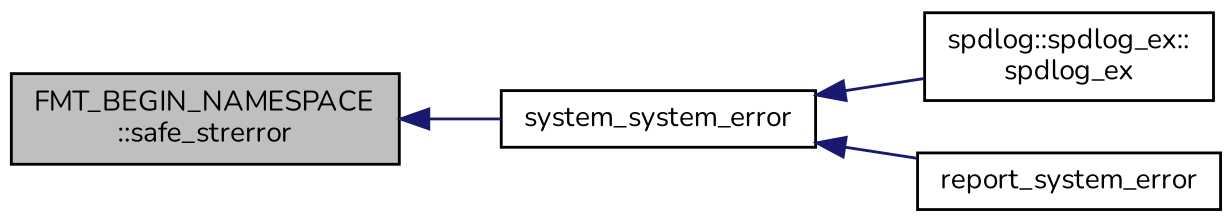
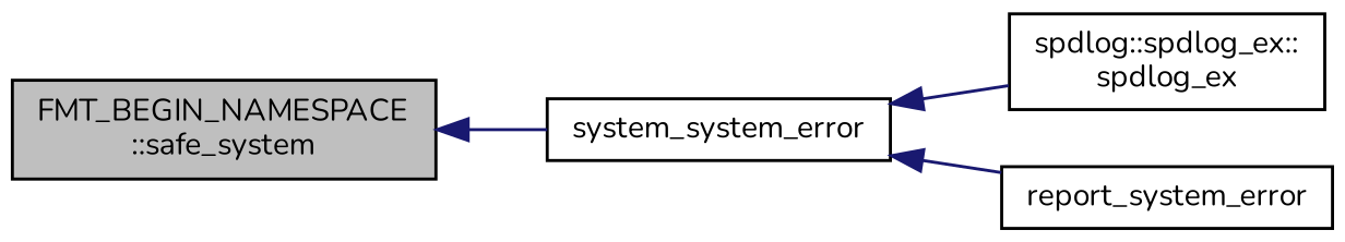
  digraph {
    fontname=Nunito
    rankdir=LR
    node [color=black fillcolor=white fontname=Nunito fontsize=10 shape=record style=filled]
    edge [color=midnightblue dir=back fontname=Nunito fontsize=10 labelfontname=Helvetica labelfontsize=10 style=solid]
-   n1 [fillcolor=grey75 fontcolor=black height=0.2 label="FMT_BEGIN_NAMESPACE\l::safe_strerror" width=0.4]
+   n1 [fillcolor=grey75 fontcolor=black height=0.2 label="FMT_BEGIN_NAMESPACE\l::safe_system" width=0.4]
    n2 [height=0.2 label=system_system_error width=0.4]
    n3 [height=0.2 label="spdlog::spdlog_ex::\lspdlog_ex" width=0.4]
    n4 [height=0.2 label=report_system_error width=0.4]
    n1 -> n2
    n2 -> n3
    n2 -> n4
  }
